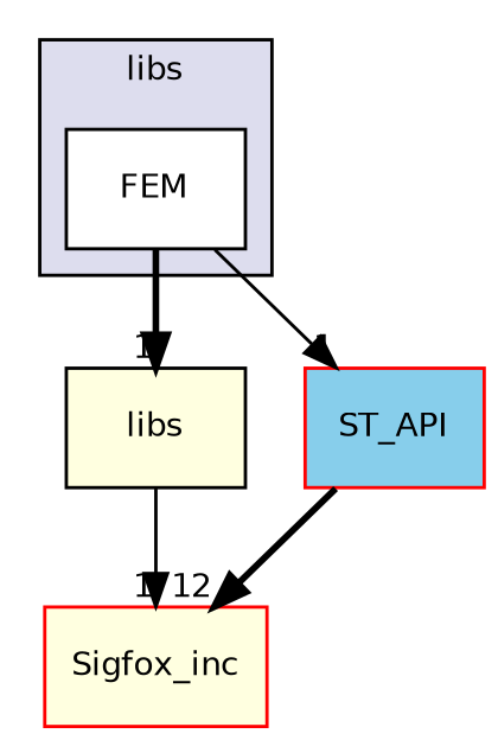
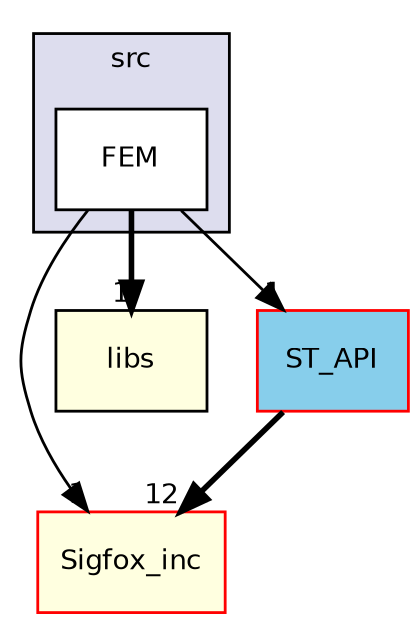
  digraph {
    compound=true
    node [fillcolor=lightyellow fontname=Helvetica fontsize=10 shape=box style=filled]
    edge [headlabel=1 labeldistance=1.5 labelfontname=Helvetica labelfontsize=10 style=solid]
    n1 [fillcolor=white label=FEM pencolor=black]
    n2 [color=red label=Sigfox_inc]
    n3 [label=libs]
    n4 [color=red fillcolor=skyblue label=ST_API]
    subgraph cluster_1 {
      bgcolor="#ddddee"
      fontname=Helvetica
      fontsize=10
-     label=libs
+     label=src
      pencolor=black
      n1
    }
-   n3 -> n2
+   n1 -> n2
    n1 -> n3 [style=bold]
    n1 -> n4
    n4 -> n2 [headlabel=12 style=bold]
  }
